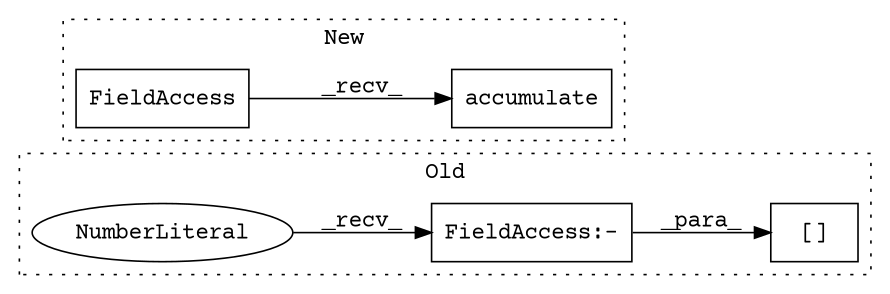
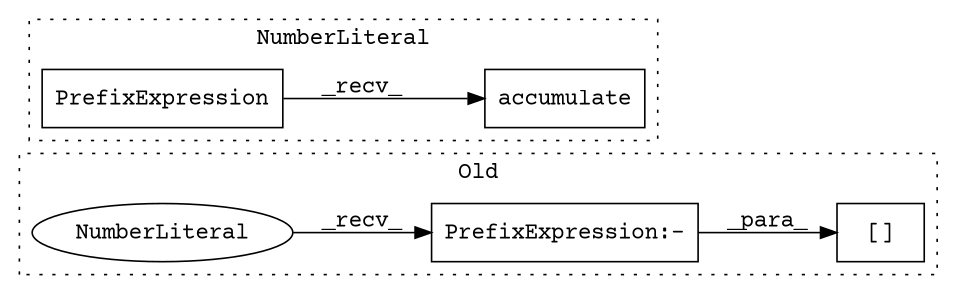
  digraph {
    fontname="Courier Prime"
    rankdir=LR
    node [fontname="Courier Prime" l=1 shape=box]
    edge [fontname="Courier Prime"]
    n1 [a=2 l="12,1" label="[]" s="2105,2119"]
-   n2 [a=38 label="FieldAccess:-" s=2117]
+   n2 [a=38 label="PrefixExpression:-" s=2117]
    n3 [a=34 label=NumberLiteral s=2118 shape=ellipse]
    n4 [a=32 l="24,-5" label=accumulate s="1790,1915"]
-   n5 [a=22 l=5 label=FieldAccess s=1776]
+   n5 [a=22 l=5 label=PrefixExpression s=1776]
    subgraph cluster_1 {
      label=Old
      style=dotted
      n1
      n2
      n3
    }
    subgraph cluster_2 {
-     label=New
+     label=NumberLiteral
      style=dotted
      n4
      n5
    }
    n2 -> n1 [label=_para_]
    n3 -> n2 [label=_recv_]
    n5 -> n4 [label=_recv_]
  }
